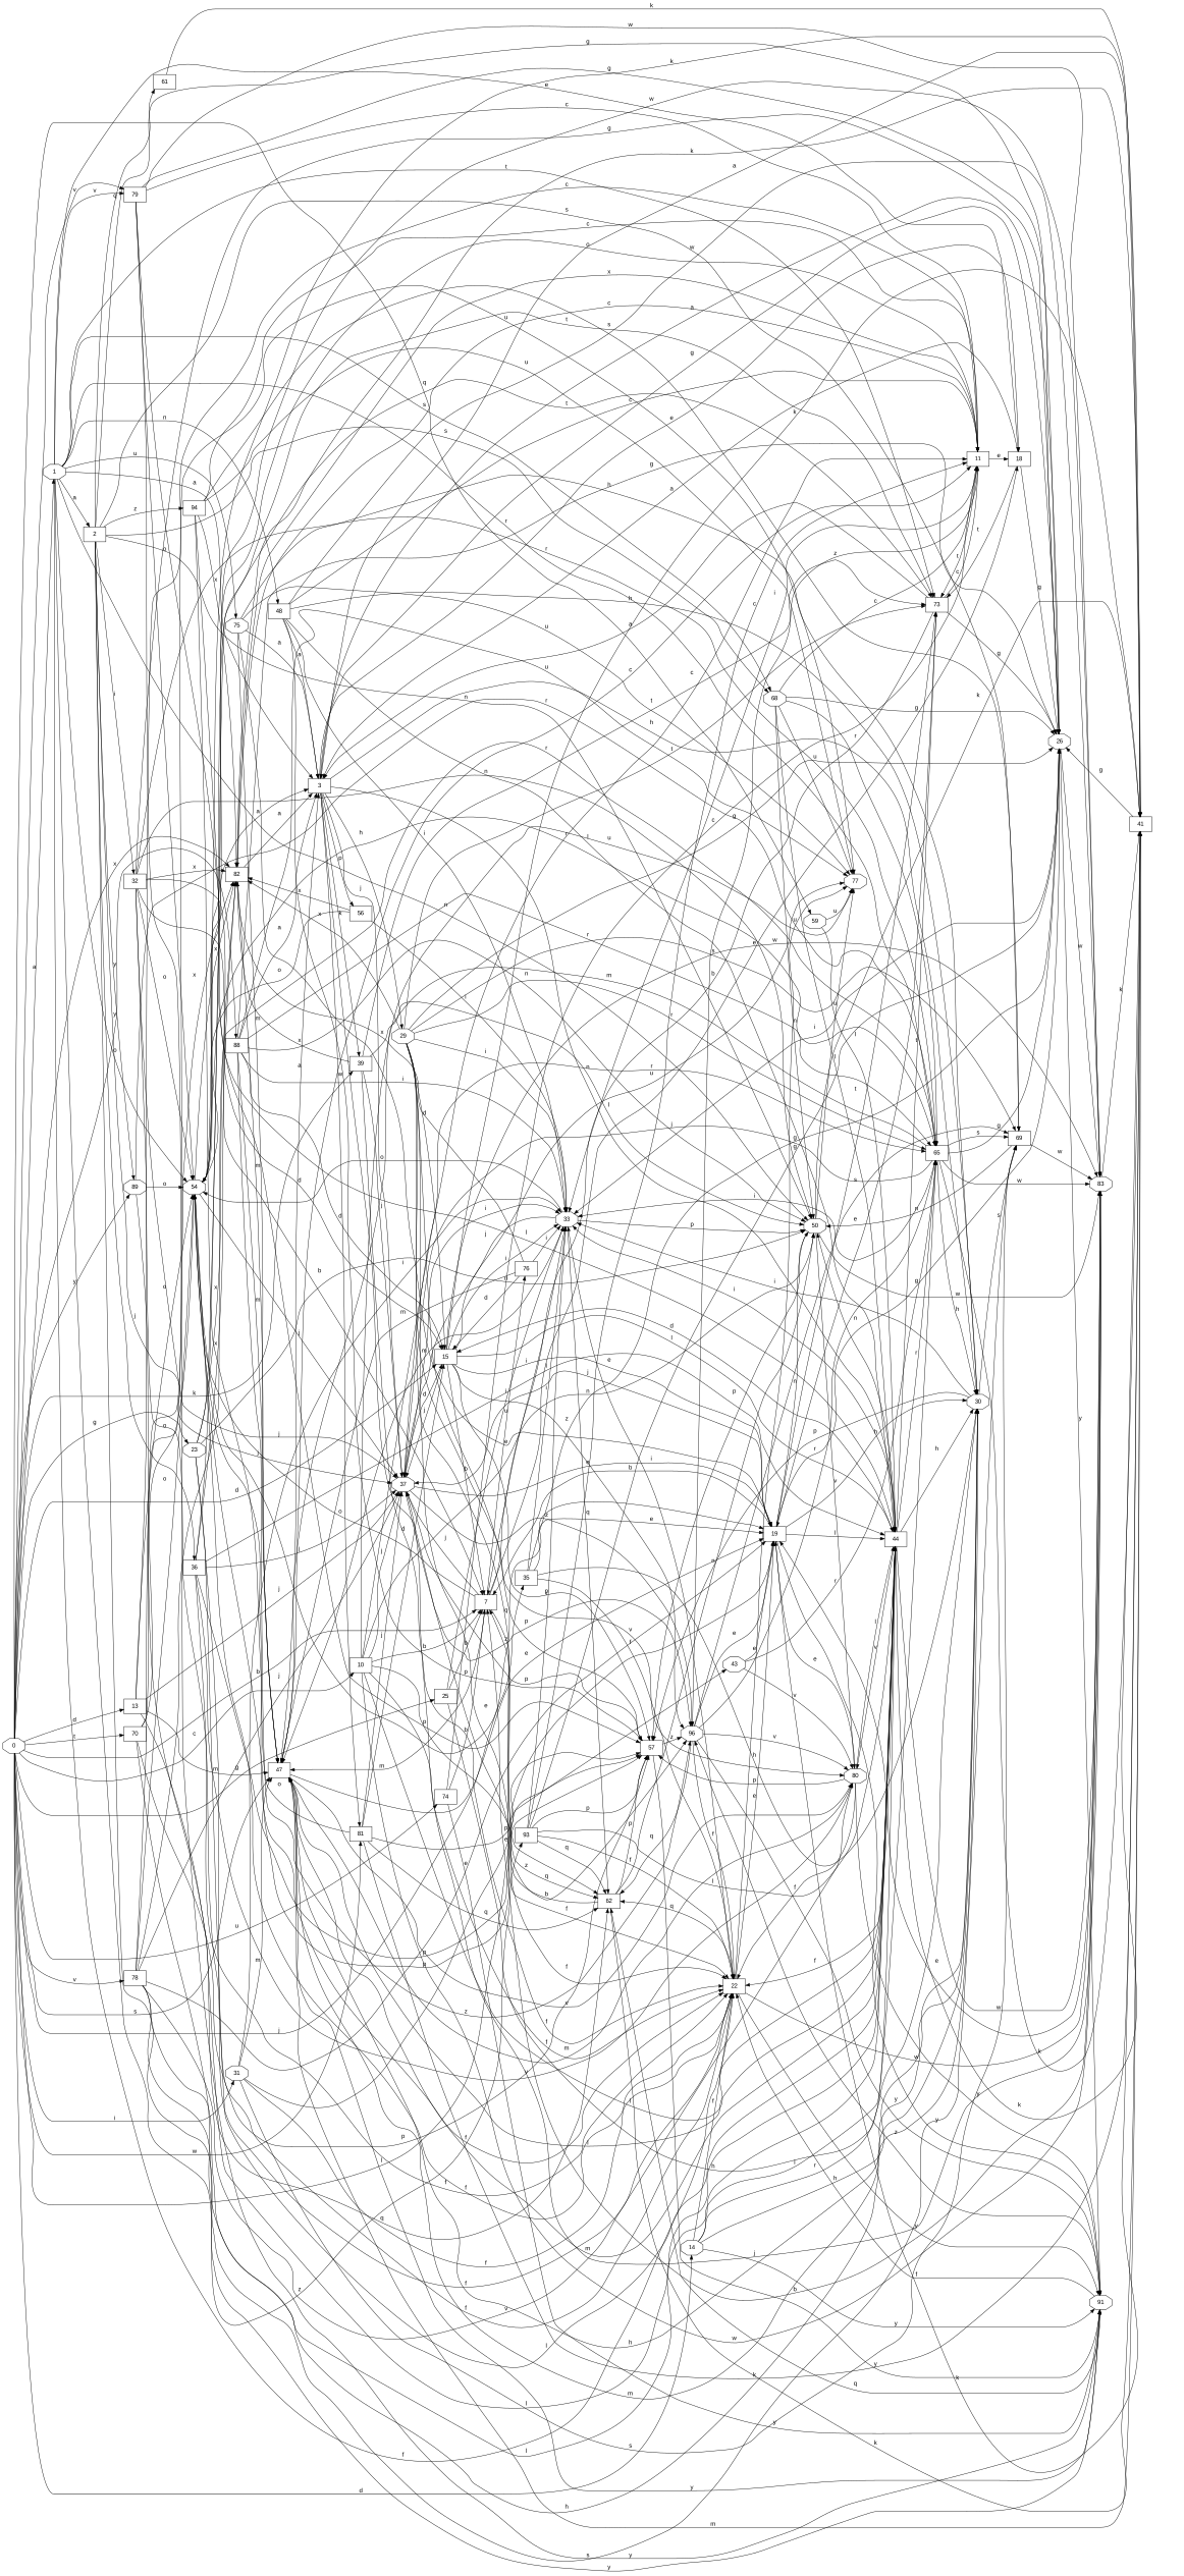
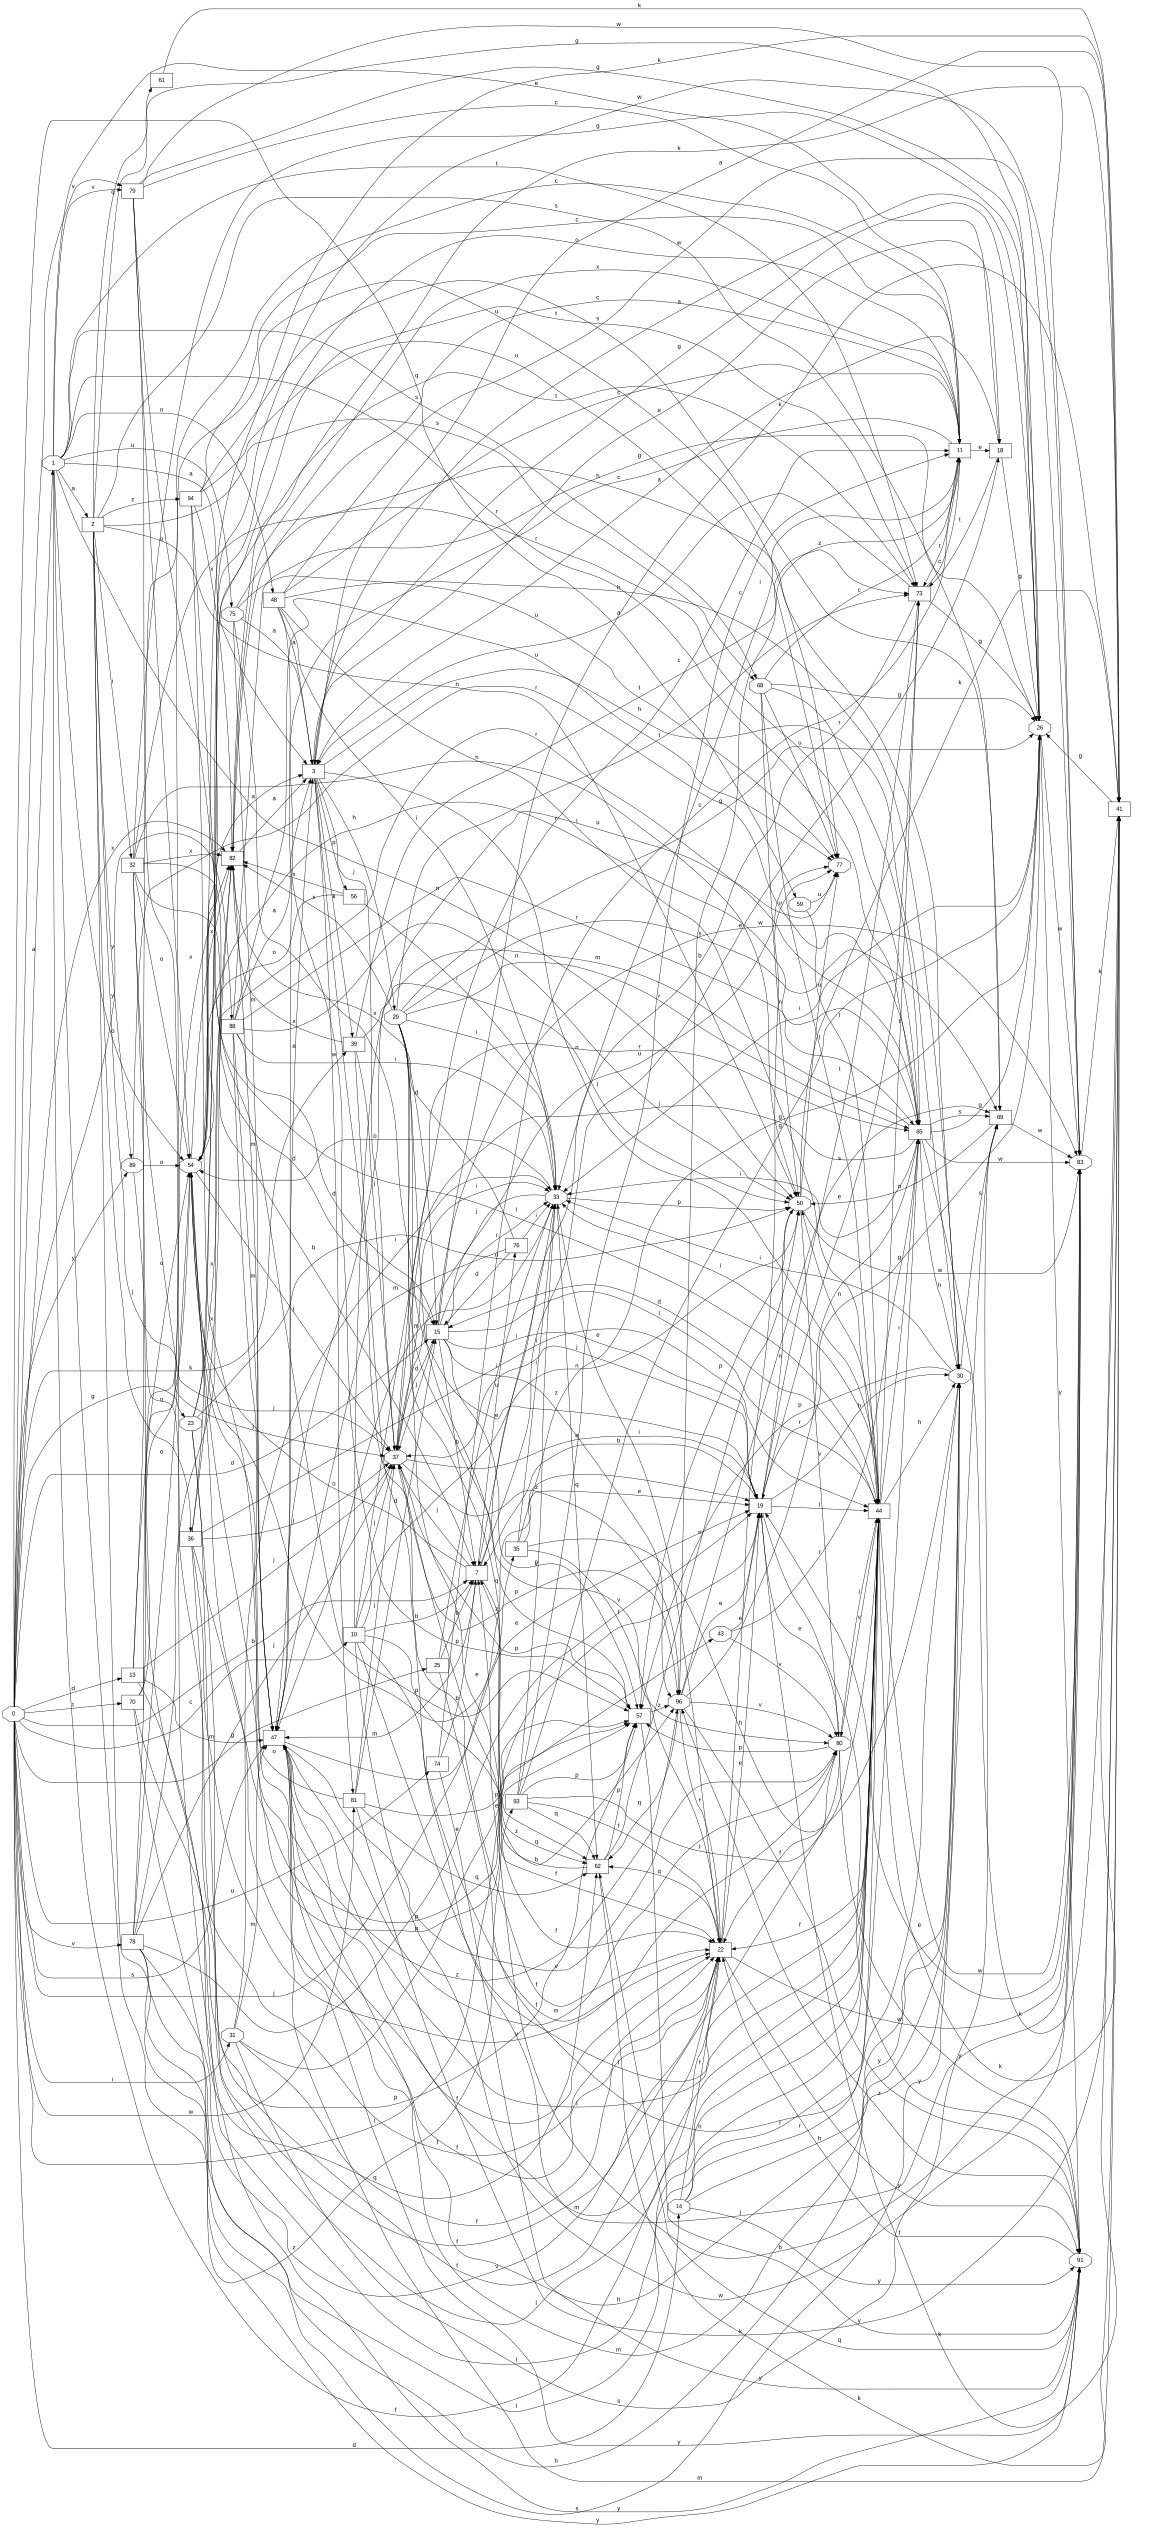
  strict digraph {
    fontname="Liberation Sans"
    rankdir=LR
    node [fontname="Liberation Sans" shape=box]
    edge [fontname="Liberation Sans"]
    0 [shape=octagon]
    1 [shape=octagon]
    7
    10
    13
    14 [shape=octagon]
    15
    23 [shape=octagon]
    25
    31 [shape=octagon]
    35
    39
    43 [shape=octagon]
    47
    59 [shape=octagon]
    70
    74
    78
    79
    81
    n21 [label=82]
    88
    89 [shape=octagon]
    2
    3
    18
    22
    48
    50 [shape=octagon]
    54 [shape=octagon]
    65
    68 [shape=octagon]
    73
    75 [shape=octagon]
    93
    37 [shape=octagon]
    33 [shape=octagon]
    62
    76
    44
    96 [shape=octagon]
    77 [shape=octagon]
    83 [shape=octagon]
    11
    91 [shape=octagon]
    30 [shape=octagon]
    19
    41
    57
    69
    26 [shape=octagon]
    80 [shape=octagon]
    56
    32
    36
    61
    94
    29 [shape=octagon]
    0 -> 1 [label=a]
    0 -> 7 [label=b]
    0 -> 10 [label=c]
    0 -> 13 [label=d]
    0 -> 14 [label=d]
    0 -> 15 [label=d]
    0 -> 23 [label=g]
    0 -> 25 [label=g]
    0 -> 31 [label=i]
    0 -> 35 [label=j]
    0 -> 39 [label=k]
    0 -> 43 [label=l]
    0 -> 47 [label=s]
    0 -> 59 [label=q]
    0 -> 70 [label=t]
    0 -> 74 [label=u]
    0 -> 78 [label=v]
    0 -> 79 [label=v]
    0 -> 81 [label=w]
    0 -> n21 [label=x]
    0 -> 88 [label=y]
    0 -> 89 [label=y]
    1 -> 79 [label=v]
    1 -> 2 [label=a]
    1 -> 3 [label=a]
    1 -> 18 [label=e]
    1 -> 22 [label=f]
    1 -> 48 [label=n]
    1 -> 50 [label=n]
    1 -> 54 [label=o]
    1 -> 65 [label=r]
    1 -> 68 [label=s]
    1 -> 73 [label=t]
    1 -> 75 [label=u]
    1 -> 93 [label=z]
    7 -> 47 [label=m]
    7 -> 18 [label=e]
    7 -> 54 [label=o]
    7 -> 37 [label=j]
    7 -> 33 [label=i]
    7 -> 62 [label=q]
    7 -> 76 [label=u]
    10 -> 7 [label=b]
    10 -> 22 [label=f]
    10 -> 50 [label=n]
    10 -> 65 [label=r]
    10 -> 37 [label=j]
    10 -> 44 [label=l]
    10 -> 96 [label=z]
    10 -> 77 [label=u]
    10 -> 83 [label=w]
    13 -> 47 [label=m]
    13 -> 54 [label=o]
    13 -> 37 [label=j]
    13 -> 62 [label=q]
    13 -> 11 [label=c]
    14 -> 22 [label=f]
    14 -> 65 [label=r]
    14 -> 44 [label=l]
    14 -> 91 [label=y]
    14 -> 30 [label=h]
    15 -> 7 [label=b]
    15 -> 37 [label=j]
    15 -> 33 [label=i]
    15 -> 44 [label=l]
    15 -> 96 [label=z]
    15 -> 77 [label=u]
    15 -> 83 [label=w]
    15 -> 19 [label=e]
    15 -> 41 [label=k]
    15 -> 57 [label=p]
    23 -> n21 [label=x]
    23 -> 22 [label=f]
    23 -> 50 [label=n]
    23 -> 73 [label=t]
    23 -> 44 [label=l]
    25 -> 7 [label=b]
    25 -> 33 [label=i]
    25 -> 30 [label=h]
    31 -> 47 [label=m]
    31 -> 22 [label=f]
    31 -> 33 [label=i]
    31 -> 19 [label=e]
    31 -> 69 [label=s]
    35 -> 22 [label=f]
    35 -> 33 [label=i]
    35 -> 30 [label=h]
    35 -> 19 [label=e]
    35 -> 26 [label=g]
    39 -> n21 [label=x]
    39 -> 22 [label=f]
    39 -> 50 [label=n]
    39 -> 73 [label=t]
    39 -> 37 [label=j]
    43 -> 65 [label=r]
    43 -> 19 [label=e]
    43 -> 80 [label=v]
    47 -> 3 [label=a]
    47 -> 44 [label=l]
-   47 -> 11 [label=c]
+   11 -> 47 [label=c]
    47 -> 91 [label=y]
    47 -> 30 [label=h]
    47 -> 19 [label=e]
    47 -> 80 [label=v]
    59 -> 44 [label=l]
    59 -> 77 [label=u]
    70 -> n21 [label=x]
    70 -> 54 [label=o]
    70 -> 30 [label=h]
    70 -> 57 [label=p]
    74 -> 7 [label=b]
    74 -> 11 [label=c]
    74 -> 91 [label=y]
    78 -> 54 [label=o]
    78 -> 65 [label=r]
    78 -> 37 [label=j]
    78 -> 44 [label=l]
    78 -> 77 [label=u]
    78 -> 19 [label=e]
    78 -> 69 [label=s]
    78 -> 80 [label=v]
    79 -> 54 [label=o]
    79 -> 44 [label=l]
    79 -> 83 [label=w]
    79 -> 11 [label=c]
    79 -> 91 [label=y]
    79 -> 26 [label=g]
    81 -> 15 [label=d]
    81 -> 54 [label=o]
    81 -> 37 [label=j]
    81 -> 62 [label=q]
    81 -> 41 [label=k]
    81 -> 57 [label=p]
    n21 -> 47 [label=m]
    n21 -> 3 [label=a]
    n21 -> 11 [label=c]
    n21 -> 41 [label=k]
    88 -> 15 [label=d]
    88 -> 47 [label=m]
    88 -> 3 [label=a]
    88 -> 50 [label=n]
    88 -> 65 [label=r]
    88 -> 33 [label=i]
    88 -> 96 [label=z]
    88 -> 77 [label=u]
    88 -> 26 [label=g]
    89 -> 54 [label=o]
    89 -> 65 [label=r]
    89 -> 44 [label=l]
    2 -> 89 [label=y]
    2 -> 50 [label=n]
    2 -> 68 [label=s]
    2 -> 37 [label=j]
    2 -> 91 [label=y]
    2 -> 69 [label=s]
    2 -> 26 [label=g]
    2 -> 32 [label=i]
    2 -> 36 [label=j]
    2 -> 61 [label=q]
    2 -> 94 [label=z]
    3 -> 39 [label=k]
    3 -> 81 [label=w]
    3 -> 18 [label=e]
    3 -> 37 [label=j]
    3 -> 44 [label=l]
    3 -> 96 [label=z]
    3 -> 30 [label=h]
    3 -> 26 [label=g]
    3 -> 56 [label=p]
    3 -> 29 [label=h]
    18 -> 3 [label=a]
    18 -> 73 [label=t]
    18 -> 26 [label=g]
    22 -> 33 [label=i]
    22 -> 62 [label=q]
    22 -> 77 [label=u]
    22 -> 83 [label=w]
    22 -> 91 [label=y]
    22 -> 19 [label=e]
    48 -> 3 [label=a]
    48 -> 33 [label=i]
    48 -> 44 [label=l]
    48 -> 83 [label=w]
    48 -> 11 [label=c]
    48 -> 30 [label=h]
    48 -> 57 [label=p]
    50 -> 77 [label=u]
    50 -> 83 [label=w]
    50 -> 41 [label=k]
    50 -> 57 [label=p]
    50 -> 80 [label=v]
    54 -> n21 [label=x]
    54 -> 3 [label=a]
    54 -> 22 [label=f]
    54 -> 65 [label=r]
    54 -> 37 [label=j]
    54 -> 83 [label=w]
    54 -> 19 [label=e]
    54 -> 41 [label=k]
    54 -> 57 [label=p]
    65 -> 47 [label=m]
    65 -> 37 [label=j]
    65 -> 33 [label=i]
    65 -> 83 [label=w]
    65 -> 30 [label=h]
    65 -> 41 [label=k]
    65 -> 69 [label=s]
    65 -> 26 [label=g]
    68 -> 50 [label=n]
    68 -> 65 [label=r]
    68 -> 44 [label=l]
    68 -> 77 [label=u]
    68 -> 11 [label=c]
    68 -> 26 [label=g]
    73 -> 7 [label=b]
    73 -> 3 [label=a]
    73 -> 11 [label=c]
    73 -> 19 [label=e]
    73 -> 26 [label=g]
    75 -> 47 [label=m]
    75 -> 3 [label=a]
    75 -> 77 [label=u]
    75 -> 30 [label=h]
    75 -> 19 [label=e]
    93 -> 22 [label=f]
    93 -> 33 [label=i]
    93 -> 62 [label=q]
    93 -> 44 [label=l]
    93 -> 11 [label=c]
    93 -> 57 [label=p]
    93 -> 26 [label=g]
    37 -> 15 [label=d]
    37 -> 22 [label=f]
    37 -> 33 [label=i]
    37 -> 96 [label=z]
    37 -> 11 [label=c]
    37 -> 19 [label=e]
    37 -> 57 [label=p]
    33 -> 47 [label=m]
    33 -> 50 [label=p]
    33 -> 54 [label=o]
    33 -> 37 [label=j]
    33 -> 62 [label=q]
    62 -> 7 [label=b]
    62 -> 50 [label=n]
    62 -> 41 [label=k]
    62 -> 57 [label=p]
    76 -> 15 [label=d]
    76 -> 47 [label=m]
    76 -> n21 [label=x]
    76 -> 33 [label=i]
    44 -> 15 [label=d]
    44 -> 47 [label=m]
    44 -> 22 [label=f]
    44 -> 50 [label=n]
    44 -> 65 [label=r]
    44 -> 73 [label=t]
    44 -> 33 [label=i]
    44 -> 83 [label=w]
    44 -> 30 [label=h]
    44 -> 41 [label=k]
    44 -> 80 [label=v]
    96 -> 22 [label=f]
    96 -> 65 [label=r]
    96 -> 62 [label=q]
    96 -> 91 [label=y]
    96 -> 19 [label=e]
    96 -> 69 [label=s]
    96 -> 80 [label=v]
    83 -> 7 [label=b]
    83 -> 37 [label=j]
    83 -> 19 [label=e]
    83 -> 41 [label=k]
    11 -> n21 [label=x]
    11 -> 18 [label=e]
    11 -> 54 [label=o]
    11 -> 73 [label=t]
    11 -> 33 [label=i]
    11 -> 96 [label=z]
    91 -> 22 [label=f]
    91 -> 62 [label=q]
    91 -> 96 [label=z]
    30 -> 47 [label=m]
    30 -> 33 [label=i]
    30 -> 57 [label=p]
    30 -> 69 [label=s]
    19 -> 7 [label=b]
    19 -> 50 [label=n]
    19 -> 73 [label=t]
    19 -> 37 [label=j]
    19 -> 44 [label=l]
    19 -> 91 [label=y]
    19 -> 30 [label=h]
    19 -> 41 [label=k]
    19 -> 26 [label=g]
    41 -> 47 [label=m]
    41 -> 3 [label=a]
    41 -> 26 [label=g]
    57 -> 96 [label=z]
    57 -> 91 [label=y]
    69 -> 50 [label=n]
    69 -> 83 [label=w]
    26 -> 3 [label=a]
    26 -> 33 [label=i]
    26 -> 83 [label=w]
    26 -> 91 [label=y]
    80 -> 47 [label=m]
    80 -> 22 [label=f]
    80 -> 44 [label=l]
    80 -> 91 [label=y]
    80 -> 19 [label=e]
    80 -> 57 [label=p]
    56 -> n21 [label=x]
    56 -> 54 [label=o]
    56 -> 33 [label=i]
    32 -> 7 [label=b]
    32 -> 15 [label=d]
    32 -> n21 [label=x]
    32 -> 22 [label=f]
    32 -> 50 [label=n]
    32 -> 54 [label=o]
    32 -> 65 [label=r]
    32 -> 37 [label=j]
    32 -> 26 [label=g]
    36 -> n21 [label=x]
    36 -> 22 [label=f]
    36 -> 73 [label=t]
    36 -> 37 [label=j]
    36 -> 44 [label=l]
    36 -> 57 [label=p]
    36 -> 80 [label=v]
    61 -> 41 [label=k]
    94 -> n21 [label=x]
    94 -> 22 [label=f]
    94 -> 77 [label=u]
    94 -> 11 [label=c]
    94 -> 57 [label=p]
    94 -> 69 [label=s]
    29 -> 15 [label=d]
    29 -> n21 [label=x]
    29 -> 22 [label=f]
    29 -> 65 [label=r]
    29 -> 73 [label=t]
    29 -> 33 [label=i]
    29 -> 62 [label=q]
    29 -> 57 [label=p]
    29 -> 69 [label=s]
    29 -> 26 [label=g]
    29 -> 80 [label=v]
  }
